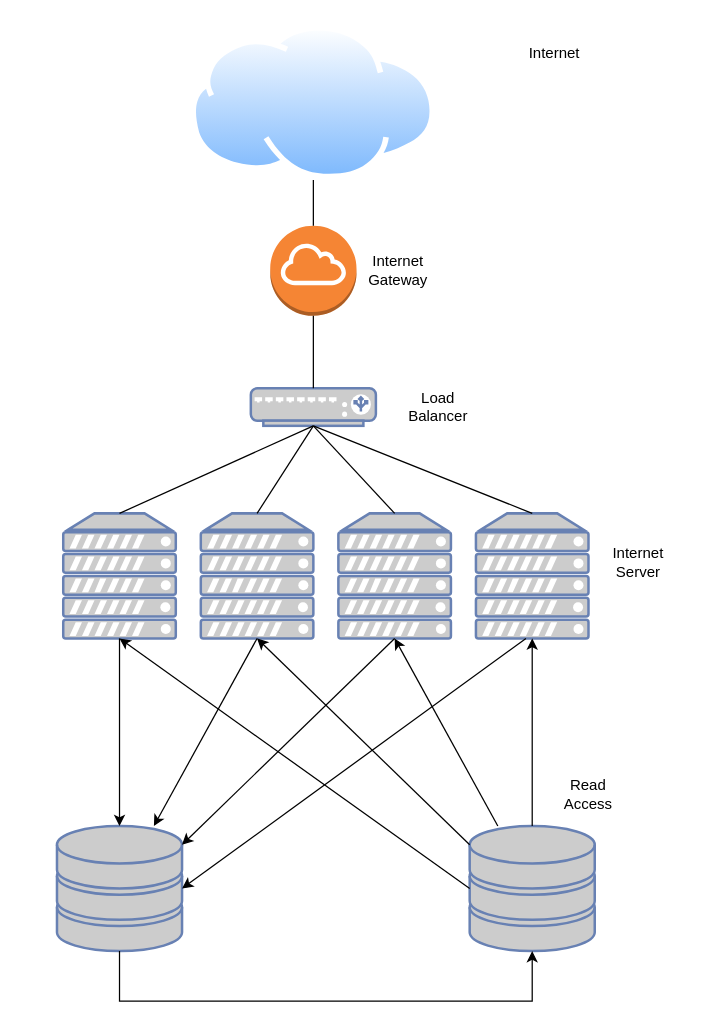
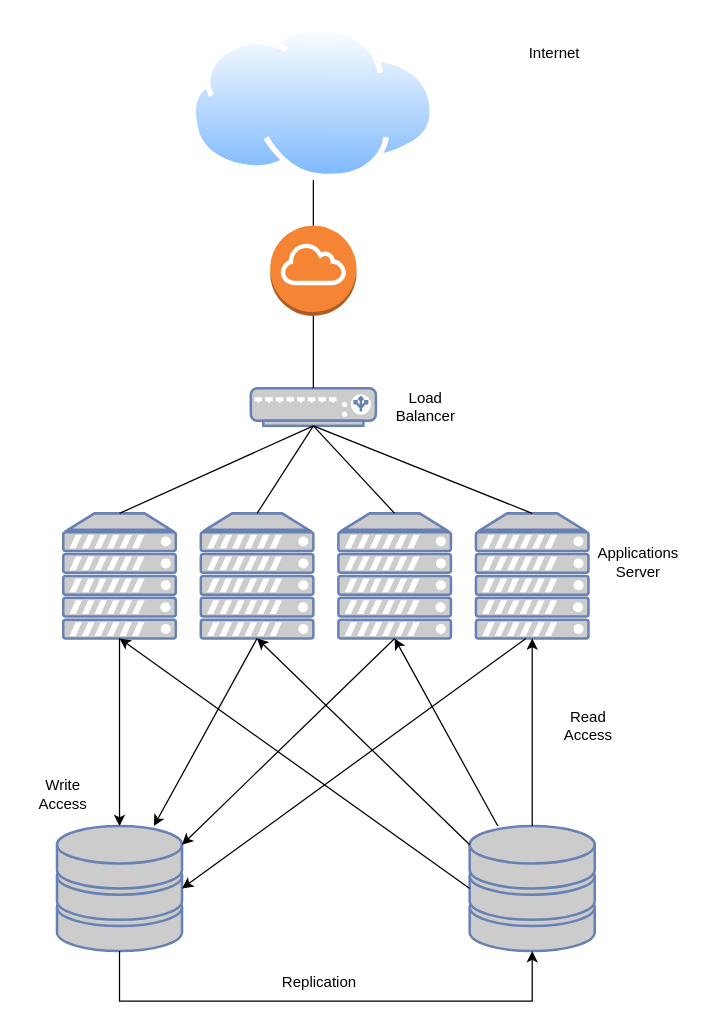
  <mxCell id="0" />
  <mxCell id="1" parent="0" />
  <mxCell id="2" value="" style="fontColor=#0066CC;verticalAlign=top;verticalLabelPosition=bottom;labelPosition=center;align=center;html=1;outlineConnect=0;fillColor=#CCCCCC;strokeColor=#6881B3;gradientColor=none;gradientDirection=north;strokeWidth=2;shape=mxgraph.networks.server;" vertex="1" parent="1"><mxGeometry x="50" y="410" width="90" height="100" as="geometry" /></mxCell>
  <mxCell id="3" value="" style="fontColor=#0066CC;verticalAlign=top;verticalLabelPosition=bottom;labelPosition=center;align=center;html=1;outlineConnect=0;fillColor=#CCCCCC;strokeColor=#6881B3;gradientColor=none;gradientDirection=north;strokeWidth=2;shape=mxgraph.networks.server;" vertex="1" parent="1"><mxGeometry x="160" y="410" width="90" height="100" as="geometry" /></mxCell>
  <mxCell id="4" value="" style="fontColor=#0066CC;verticalAlign=top;verticalLabelPosition=bottom;labelPosition=center;align=center;html=1;outlineConnect=0;fillColor=#CCCCCC;strokeColor=#6881B3;gradientColor=none;gradientDirection=north;strokeWidth=2;shape=mxgraph.networks.server;" vertex="1" parent="1"><mxGeometry x="380" y="410" width="90" height="100" as="geometry" /></mxCell>
  <mxCell id="5" value="" style="fontColor=#0066CC;verticalAlign=top;verticalLabelPosition=bottom;labelPosition=center;align=center;html=1;outlineConnect=0;fillColor=#CCCCCC;strokeColor=#6881B3;gradientColor=none;gradientDirection=north;strokeWidth=2;shape=mxgraph.networks.server;" vertex="1" parent="1"><mxGeometry x="270" y="410" width="90" height="100" as="geometry" /></mxCell>
  <mxCell id="6" value="" style="fontColor=#0066CC;verticalAlign=top;verticalLabelPosition=bottom;labelPosition=center;align=center;html=1;outlineConnect=0;fillColor=#CCCCCC;strokeColor=#6881B3;gradientColor=none;gradientDirection=north;strokeWidth=2;shape=mxgraph.networks.load_balancer;" vertex="1" parent="1"><mxGeometry x="200" y="310" width="100" height="30" as="geometry" /></mxCell>
  <mxCell id="7" value="" style="endArrow=none;html=1;rounded=0;exitX=0.5;exitY=0;exitDx=0;exitDy=0;exitPerimeter=0;" edge="1" parent="1" source="2"><mxGeometry width="50" height="50" relative="1" as="geometry"><mxPoint x="370" y="380" as="sourcePoint" /><mxPoint x="250" y="340" as="targetPoint" /></mxGeometry></mxCell>
  <mxCell id="8" value="" style="endArrow=none;html=1;rounded=0;entryX=0.5;entryY=1;entryDx=0;entryDy=0;entryPerimeter=0;exitX=0.5;exitY=0;exitDx=0;exitDy=0;exitPerimeter=0;" edge="1" parent="1" source="3" target="6"><mxGeometry width="50" height="50" relative="1" as="geometry"><mxPoint x="370" y="380" as="sourcePoint" /><mxPoint x="420" y="330" as="targetPoint" /></mxGeometry></mxCell>
  <mxCell id="9" value="" style="endArrow=none;html=1;rounded=0;exitX=0.5;exitY=0;exitDx=0;exitDy=0;exitPerimeter=0;entryX=0.5;entryY=1;entryDx=0;entryDy=0;entryPerimeter=0;" edge="1" parent="1" source="4" target="6"><mxGeometry width="50" height="50" relative="1" as="geometry"><mxPoint x="370" y="380" as="sourcePoint" /><mxPoint x="290" y="340" as="targetPoint" /></mxGeometry></mxCell>
  <mxCell id="10" value="" style="endArrow=none;html=1;rounded=0;exitX=0.5;exitY=0;exitDx=0;exitDy=0;exitPerimeter=0;" edge="1" parent="1" source="5"><mxGeometry width="50" height="50" relative="1" as="geometry"><mxPoint x="60" y="320" as="sourcePoint" /><mxPoint x="250" y="340" as="targetPoint" /></mxGeometry></mxCell>
  <mxCell id="11" value="" style="outlineConnect=0;dashed=0;verticalLabelPosition=bottom;verticalAlign=top;align=center;html=1;shape=mxgraph.aws3.internet_gateway;fillColor=#F58534;gradientColor=none;" vertex="1" parent="1"><mxGeometry x="215.5" y="180" width="69" height="72" as="geometry" /></mxCell>
  <mxCell id="12" value="" style="aspect=fixed;perimeter=ellipsePerimeter;html=1;align=center;shadow=0;dashed=0;spacingTop=3;image;image=img/lib/active_directory/internet_cloud.svg;" vertex="1" parent="1"><mxGeometry x="152" width="196" height="123.48" as="geometry" y="20" /></mxCell>
  <mxCell id="13" value="" style="endArrow=none;html=1;rounded=0;entryX=0.5;entryY=1;entryDx=0;entryDy=0;entryPerimeter=0;exitX=0.5;exitY=0;exitDx=0;exitDy=0;exitPerimeter=0;" edge="1" parent="1" source="6" target="11"><mxGeometry width="50" height="50" relative="1" as="geometry"><mxPoint x="250" y="300" as="sourcePoint" /><mxPoint x="420" y="330" as="targetPoint" /></mxGeometry></mxCell>
  <mxCell id="14" value="" style="endArrow=none;html=1;rounded=0;exitX=0.5;exitY=0;exitDx=0;exitDy=0;exitPerimeter=0;" edge="1" parent="1" source="11" target="12"><mxGeometry width="50" height="50" relative="1" as="geometry"><mxPoint x="370" y="380" as="sourcePoint" /><mxPoint x="420" y="330" as="targetPoint" /></mxGeometry></mxCell>
  <mxCell id="15" value="" style="fontColor=#0066CC;verticalAlign=top;verticalLabelPosition=bottom;labelPosition=center;align=center;html=1;outlineConnect=0;fillColor=#CCCCCC;strokeColor=#6881B3;gradientColor=none;gradientDirection=north;strokeWidth=2;shape=mxgraph.networks.storage;" vertex="1" parent="1"><mxGeometry x="45" y="660" width="100" height="100" as="geometry" /></mxCell>
  <mxCell id="16" value="" style="fontColor=#0066CC;verticalAlign=top;verticalLabelPosition=bottom;labelPosition=center;align=center;html=1;outlineConnect=0;fillColor=#CCCCCC;strokeColor=#6881B3;gradientColor=none;gradientDirection=north;strokeWidth=2;shape=mxgraph.networks.storage;" vertex="1" parent="1"><mxGeometry x="375" y="660" width="100" height="100" as="geometry" /></mxCell>
  <mxCell id="17" value="" style="endArrow=classic;html=1;rounded=0;exitX=0.5;exitY=1;exitDx=0;exitDy=0;exitPerimeter=0;" edge="1" parent="1" source="2" target="15"><mxGeometry width="50" height="50" relative="1" as="geometry"><mxPoint x="370" y="580" as="sourcePoint" /><mxPoint x="180" y="590" as="targetPoint" /></mxGeometry></mxCell>
  <mxCell id="18" value="" style="endArrow=classic;html=1;rounded=0;exitX=0.5;exitY=1;exitDx=0;exitDy=0;exitPerimeter=0;" edge="1" parent="1" source="3" target="15"><mxGeometry width="50" height="50" relative="1" as="geometry"><mxPoint x="210" y="620" as="sourcePoint" /><mxPoint x="170" y="590" as="targetPoint" /></mxGeometry></mxCell>
  <mxCell id="19" value="" style="endArrow=classic;html=1;rounded=0;exitX=0.5;exitY=1;exitDx=0;exitDy=0;exitPerimeter=0;entryX=1;entryY=0.15;entryDx=0;entryDy=0;entryPerimeter=0;" edge="1" parent="1" source="5" target="15"><mxGeometry width="50" height="50" relative="1" as="geometry"><mxPoint x="370" y="580" as="sourcePoint" /><mxPoint x="420" y="530" as="targetPoint" /></mxGeometry></mxCell>
  <mxCell id="20" value="" style="endArrow=classic;html=1;rounded=0;entryX=1;entryY=0.5;entryDx=0;entryDy=0;entryPerimeter=0;" edge="1" parent="1" target="15"><mxGeometry width="50" height="50" relative="1" as="geometry"><mxPoint x="420" y="510" as="sourcePoint" /><mxPoint x="290" y="620" as="targetPoint" /></mxGeometry></mxCell>
  <mxCell id="21" value="" style="endArrow=classic;html=1;rounded=0;entryX=0.5;entryY=1;entryDx=0;entryDy=0;entryPerimeter=0;exitX=0.5;exitY=0;exitDx=0;exitDy=0;exitPerimeter=0;" edge="1" parent="1" source="16" target="4"><mxGeometry width="50" height="50" relative="1" as="geometry"><mxPoint x="430" y="650" as="sourcePoint" /><mxPoint x="480" y="600" as="targetPoint" /></mxGeometry></mxCell>
  <mxCell id="22" value="" style="endArrow=classic;html=1;rounded=0;entryX=0.5;entryY=1;entryDx=0;entryDy=0;entryPerimeter=0;" edge="1" parent="1" source="16" target="5"><mxGeometry width="50" height="50" relative="1" as="geometry"><mxPoint x="280" y="580" as="sourcePoint" /><mxPoint x="330" y="530" as="targetPoint" /></mxGeometry></mxCell>
  <mxCell id="23" value="" style="endArrow=classic;html=1;rounded=0;exitX=0;exitY=0.15;exitDx=0;exitDy=0;exitPerimeter=0;entryX=0.5;entryY=1;entryDx=0;entryDy=0;entryPerimeter=0;" edge="1" parent="1" source="16" target="3"><mxGeometry width="50" height="50" relative="1" as="geometry"><mxPoint x="280" y="580" as="sourcePoint" /><mxPoint x="330" y="530" as="targetPoint" /></mxGeometry></mxCell>
  <mxCell id="24" value="" style="endArrow=classic;html=1;rounded=0;entryX=0.5;entryY=1;entryDx=0;entryDy=0;entryPerimeter=0;exitX=0;exitY=0.5;exitDx=0;exitDy=0;exitPerimeter=0;" edge="1" parent="1" source="16" target="2"><mxGeometry width="50" height="50" relative="1" as="geometry"><mxPoint x="370" y="700" as="sourcePoint" /><mxPoint x="300" y="680" as="targetPoint" /></mxGeometry></mxCell>
  <mxCell id="25" value="" style="endArrow=classic;html=1;rounded=0;exitX=0.5;exitY=1;exitDx=0;exitDy=0;exitPerimeter=0;entryX=0.5;entryY=1;entryDx=0;entryDy=0;entryPerimeter=0;" edge="1" parent="1" source="15" target="16"><mxGeometry width="50" height="50" relative="1" as="geometry"><mxPoint x="280" y="580" as="sourcePoint" /><mxPoint x="330" y="530" as="targetPoint" /><Array as="points"><mxPoint x="95" y="800" /><mxPoint x="425" y="800" /></Array></mxGeometry></mxCell>
- <mxCell id="26" value="Internet Server" style="text;html=1;strokeColor=none;fillColor=none;align=center;verticalAlign=middle;whiteSpace=wrap;rounded=0;" vertex="1" parent="1"><mxGeometry x="480" y="434" width="60" height="30" as="geometry" /></mxCell>
- <mxCell id="29" value="Read Access" style="text;html=1;strokeColor=none;fillColor=none;align=center;verticalAlign=middle;whiteSpace=wrap;rounded=0;" vertex="1" parent="1"><mxGeometry x="440" y="620" width="60" height="30" as="geometry" /></mxCell>
- <mxCell id="30" value="Load Balancer" style="text;html=1;strokeColor=none;fillColor=none;align=center;verticalAlign=middle;whiteSpace=wrap;rounded=0;" vertex="1" parent="1"><mxGeometry x="320" y="310" width="60" height="30" as="geometry" /></mxCell>
- <mxCell id="31" value="Internet Gateway" style="text;html=1;strokeColor=none;fillColor=none;align=center;verticalAlign=middle;whiteSpace=wrap;rounded=0;" vertex="1" parent="1"><mxGeometry x="288" y="201" width="60" height="30" as="geometry" /></mxCell>
+ <mxCell id="26" value="Applications Server" style="text;html=1;strokeColor=none;fillColor=none;align=center;verticalAlign=middle;whiteSpace=wrap;rounded=0;" vertex="1" parent="1"><mxGeometry x="480" y="434" width="60" height="30" as="geometry" /></mxCell>
+ <mxCell id="27" value="Replication" style="text;html=1;strokeColor=none;fillColor=none;align=center;verticalAlign=middle;whiteSpace=wrap;rounded=0;" vertex="1" parent="1"><mxGeometry x="224.5" y="770" width="60" height="30" as="geometry" /></mxCell>
+ <mxCell id="28" value="Write Access" style="text;html=1;strokeColor=none;fillColor=none;align=center;verticalAlign=middle;whiteSpace=wrap;rounded=0;" vertex="1" parent="1"><mxGeometry x="20" y="620" width="60" height="30" as="geometry" /></mxCell>
+ <mxCell id="29" value="Read Access" style="text;html=1;strokeColor=none;fillColor=none;align=center;verticalAlign=middle;whiteSpace=wrap;rounded=0;" vertex="1" parent="1"><mxGeometry x="440" y="565" width="60" height="30" as="geometry" /></mxCell>
+ <mxCell id="30" value="Load Balancer" style="text;html=1;strokeColor=none;fillColor=none;align=center;verticalAlign=middle;whiteSpace=wrap;rounded=0;" vertex="1" parent="1"><mxGeometry x="310" y="310" width="60" height="30" as="geometry" /></mxCell>
  <mxCell id="32" value="Internet" style="text;html=1;strokeColor=none;fillColor=none;align=center;verticalAlign=middle;whiteSpace=wrap;rounded=0;" vertex="1" parent="1"><mxGeometry x="413" y="26.74" width="60" height="30" as="geometry" /></mxCell>
